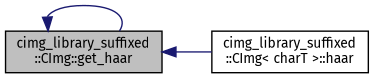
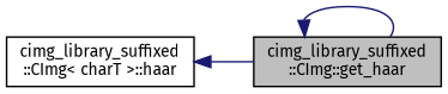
  digraph {
    rankdir=LR
    fontname="Fira Sans"
    node [color=black fontname="Fira Sans" fontsize=10 shape=record style=filled]
    edge [color=midnightblue dir=back fontname="Fira Sans" fontsize=10 labelfontname=Helvetica labelfontsize=10 style=solid]
    n1 [fillcolor=grey75 fontcolor=black height=0.2 label="cimg_library_suffixed\l::CImg::get_haar" width=0.4]
    n2 [fillcolor=white height=0.2 label="cimg_library_suffixed\l::CImg\< charT \>::haar" width=0.4]
    n1 -> n1
-   n1 -> n2
+   n2 -> n1
  }
